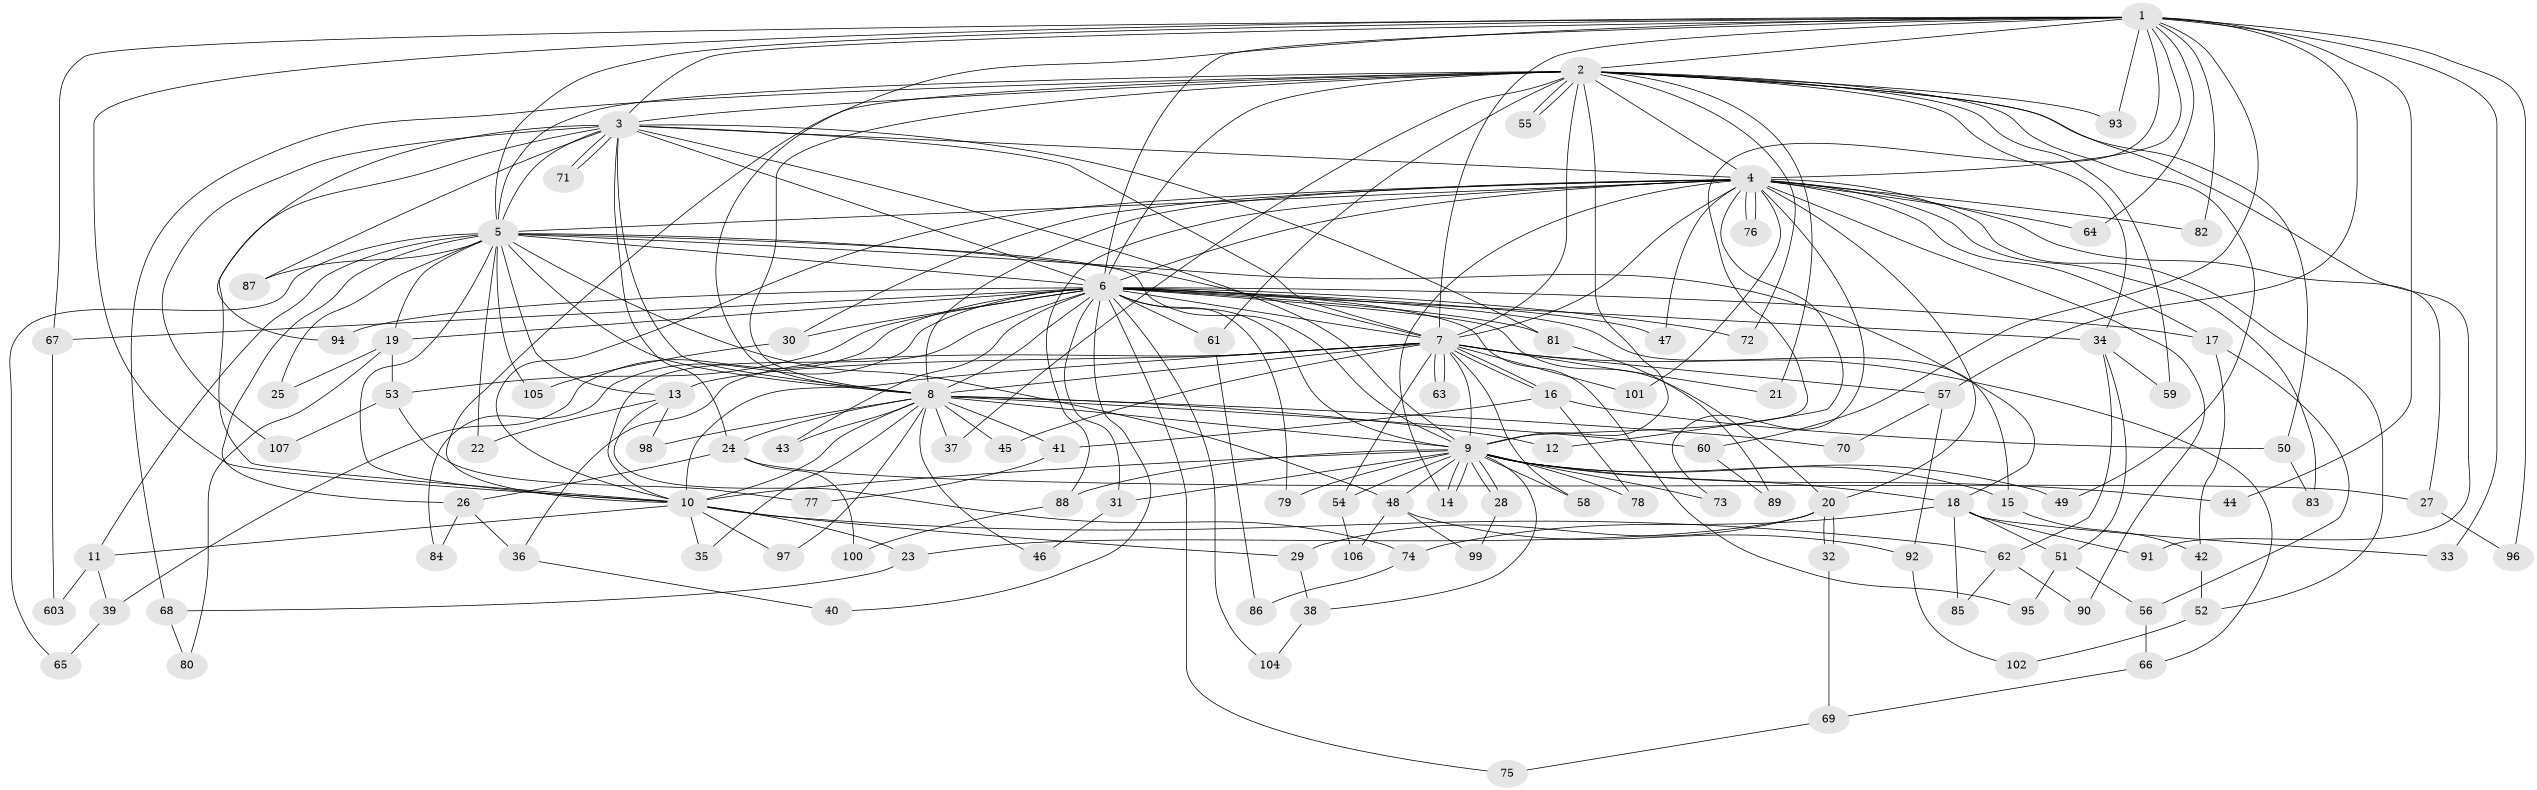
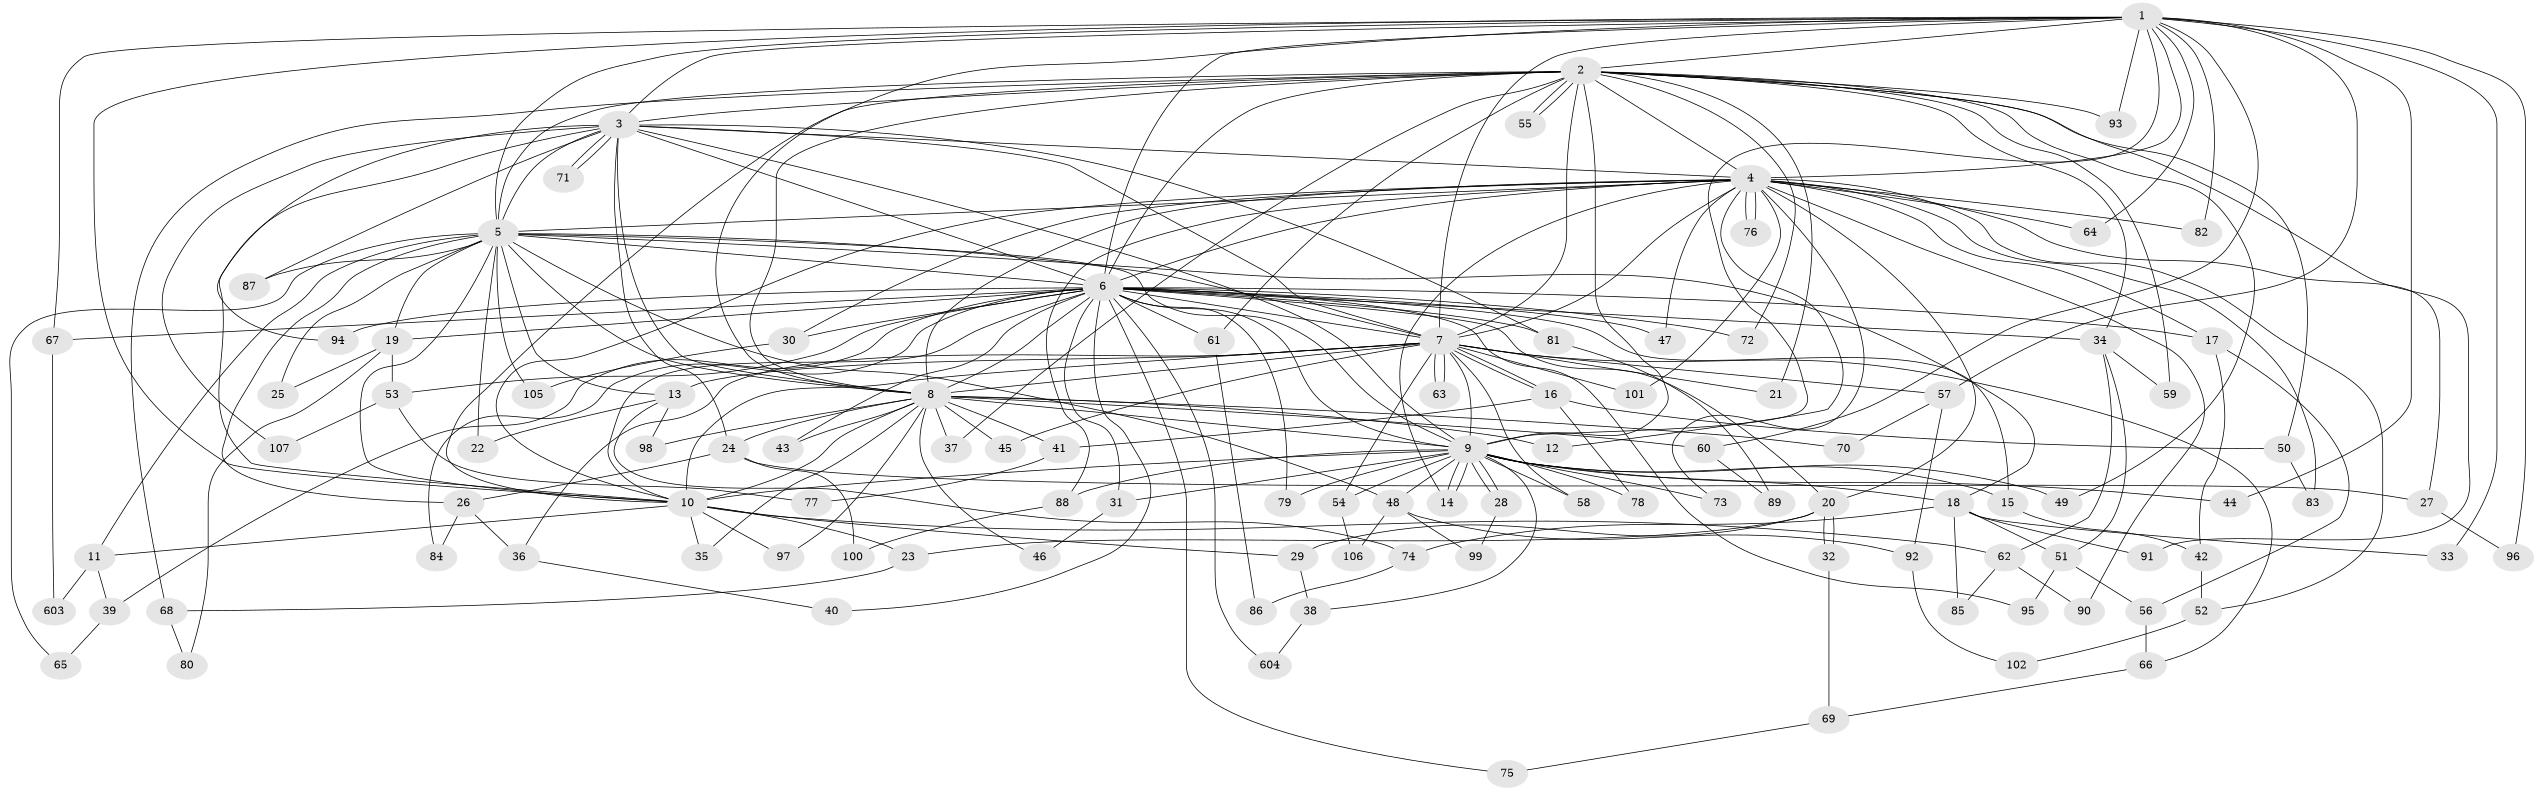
  graph {
    node [color=gray90 style=filled]
    1
    2
    3
    4
    5
    6
    7
    8
    9
    10
    33
    44
    57
    60
    64
    67
    82
    93
    96
    21
    34
    37
    49
    50
    55
    59
    61
    68
    72
    91
    24
    71
    81
    87
    94
    107
    12
    17
    20
    27
    30
    47
    52
    73
    76
    83
    88
    90
    101
    14
    11
    13
    18
    19
    22
    25
    26
    48
    65
    105
    15
    31
    39
    40
    43
    53
    75
    79
    84
    95
-   104
+   104 [label=604]
    16
    36
    45
    54
    58
    63
    66
    35
    41
    46
    70
    97
    98
    28
    38
    78
    23
    29
    62
    92
    89
    n93 [label=603]
    51
    86
    80
    100
    42
    56
    32
    102
    74
    85
    99
    106
    77
    69
    1 -- 2
    1 -- 3
    1 -- 4
    1 -- 5
    1 -- 6
    1 -- 7
    1 -- 8
    1 -- 9
    1 -- 10
    1 -- 33
    1 -- 44
    1 -- 57
    1 -- 60
    1 -- 64
    1 -- 67
    1 -- 82
    1 -- 93
    1 -- 96
    2 -- 3
    2 -- 4
    2 -- 5
    2 -- 6
    2 -- 7
    2 -- 8
    2 -- 9
    2 -- 10
    2 -- 93
    2 -- 21
    2 -- 34
    2 -- 37
    2 -- 49
    2 -- 50
    2 -- 55
    2 -- 55
    2 -- 59
    2 -- 61
    2 -- 68
    2 -- 72
    2 -- 91
    3 -- 4
    3 -- 5
    3 -- 6
    3 -- 7
    3 -- 8
    3 -- 9
    3 -- 10
    3 -- 24
    3 -- 71
    3 -- 71
    3 -- 81
    3 -- 87
    3 -- 94
    3 -- 107
    4 -- 5
    4 -- 6
    4 -- 7
    4 -- 8
    4 -- 10
    4 -- 64
    4 -- 82
    4 -- 12
    4 -- 17
    4 -- 20
    4 -- 27
    4 -- 30
    4 -- 47
    4 -- 52
    4 -- 73
    4 -- 76
    4 -- 76
    4 -- 83
    4 -- 88
    4 -- 90
    4 -- 101
    4 -- 14
    5 -- 6
    5 -- 7
    5 -- 8
    5 -- 9
    5 -- 10
    5 -- 87
    5 -- 11
    5 -- 13
    5 -- 18
    5 -- 19
    5 -- 22
    5 -- 25
    5 -- 26
    5 -- 48
    5 -- 65
    5 -- 105
    6 -- 7
    6 -- 8
    6 -- 9
    6 -- 10
    6 -- 67
    6 -- 34
    6 -- 61
    6 -- 72
    6 -- 81
    6 -- 94
    6 -- 17
    6 -- 20
    6 -- 30
    6 -- 47
    6 -- 19
    6 -- 15
    6 -- 31
    6 -- 39
    6 -- 40
    6 -- 43
    6 -- 53
    6 -- 75
    6 -- 79
    6 -- 84
    6 -- 95
    6 -- 104
    7 -- 8
    7 -- 9
    7 -- 10
    7 -- 57
    7 -- 21
    7 -- 101
    7 -- 13
    7 -- 16
    7 -- 16
    7 -- 36
    7 -- 45
    7 -- 54
    7 -- 58
    7 -- 63
    7 -- 63
    7 -- 66
    8 -- 9
    8 -- 10
    8 -- 60
    8 -- 37
    8 -- 24
    8 -- 12
    8 -- 43
    8 -- 45
    8 -- 35
    8 -- 41
    8 -- 46
    8 -- 70
    8 -- 97
    8 -- 98
    9 -- 10
    9 -- 44
    9 -- 49
    9 -- 73
    9 -- 88
    9 -- 14
    9 -- 14
    9 -- 18
    9 -- 48
    9 -- 15
    9 -- 31
    9 -- 79
    9 -- 54
    9 -- 58
    9 -- 28
    9 -- 28
    9 -- 38
    9 -- 78
    10 -- 11
    10 -- 35
    10 -- 97
    10 -- 23
    10 -- 29
    10 -- 62
    57 -- 70
    57 -- 92
    60 -- 89
    67 -- n93
    34 -- 59
    34 -- 62
    34 -- 51
    50 -- 83
    61 -- 86
    68 -- 80
    24 -- 27
    24 -- 26
    24 -- 100
    81 -- 89
    17 -- 42
    17 -- 56
    20 -- 23
    20 -- 29
    20 -- 32
    20 -- 32
    27 -- 96
    30 -- 105
    52 -- 102
    88 -- 100
    11 -- 39
    11 -- n93
    13 -- 22
    13 -- 98
    13 -- 74
    18 -- 33
    18 -- 91
    18 -- 51
    18 -- 74
    18 -- 85
    19 -- 25
    19 -- 53
    19 -- 80
    26 -- 84
    26 -- 36
    48 -- 92
    48 -- 99
    48 -- 106
    15 -- 42
    31 -- 46
    39 -- 65
    53 -- 107
    53 -- 77
    16 -- 50
    16 -- 41
    16 -- 78
    36 -- 40
    54 -- 106
    66 -- 69
    41 -- 77
    28 -- 99
    38 -- 104
    23 -- 68
    29 -- 38
    62 -- 90
    62 -- 85
    92 -- 102
    51 -- 95
    51 -- 56
    42 -- 52
    56 -- 66
    32 -- 69
    74 -- 86
    69 -- 75
  }
